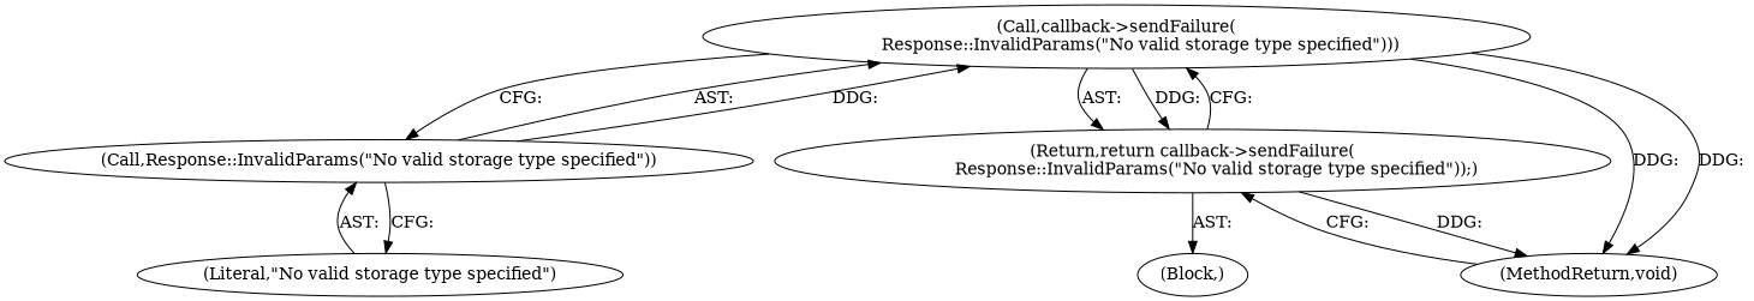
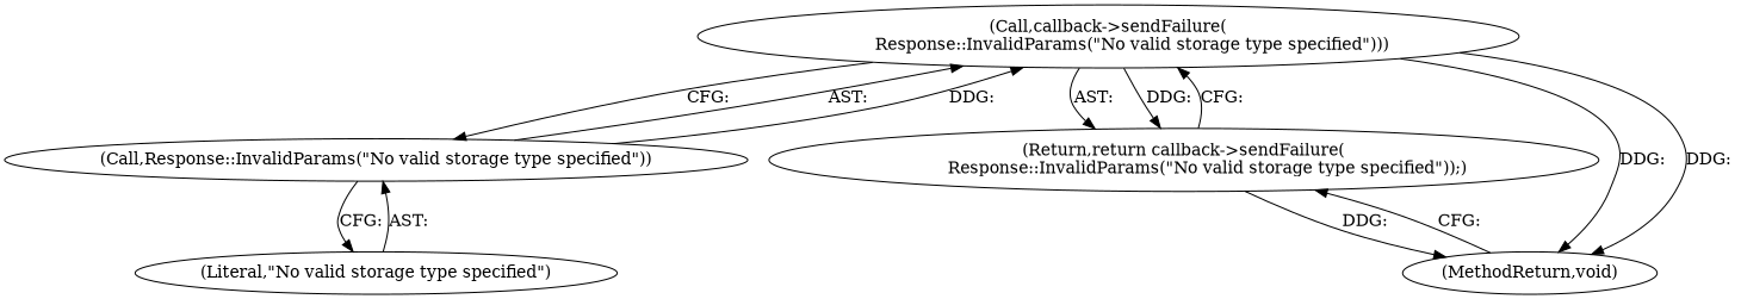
  digraph {
    n1 [label="(Call,callback->sendFailure(\n         Response::InvalidParams(\"No valid storage type specified\")))"]
    n2 [label="(Call,Response::InvalidParams(\"No valid storage type specified\"))"]
    n3 [label="(Return,return callback->sendFailure(\n         Response::InvalidParams(\"No valid storage type specified\"));)"]
    n4 [label="(MethodReturn,void)"]
    n5 [label="(Literal,\"No valid storage type specified\")"]
-   n6 [label="(Block,)"]
    n1 -> n2 [label="CFG: "]
    n1 -> n3 [label="AST: "]
    n1 -> n3 [label="DDG: "]
    n1 -> n4 [label="DDG: "]
    n1 -> n4 [label="DDG: "]
    n2 -> n1 [label="AST: "]
    n2 -> n1 [label="DDG: "]
    n2 -> n5 [label="CFG: "]
    n3 -> n1 [label="CFG: "]
    n3 -> n4 [label="DDG: "]
-   n3 -> n6 [label="AST: "]
    n4 -> n3 [label="CFG: "]
    n5 -> n2 [label="AST: "]
  }
